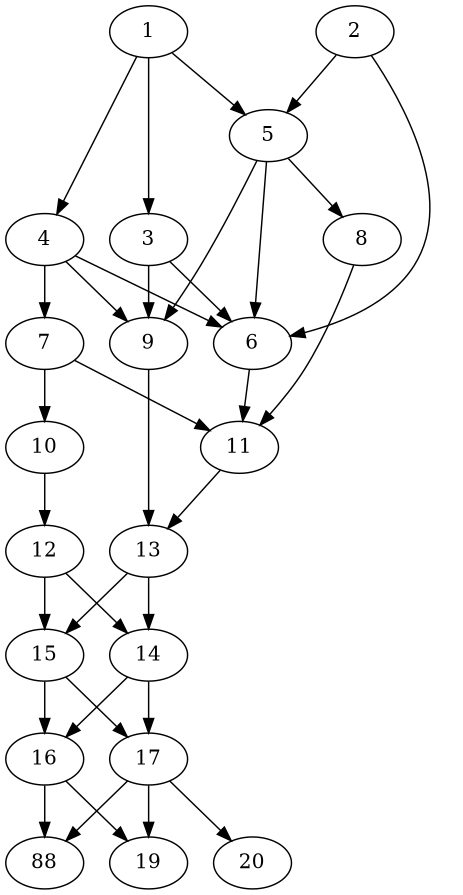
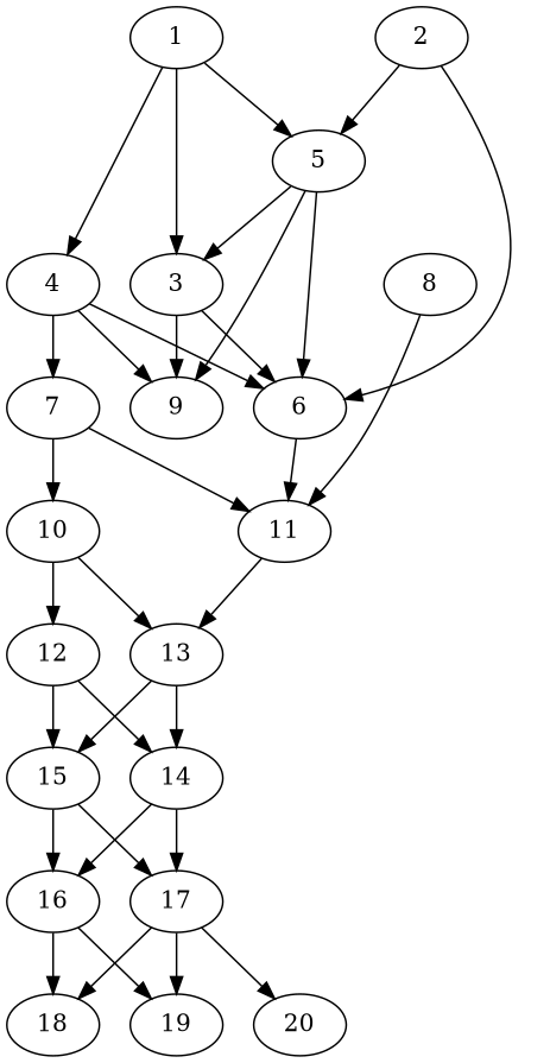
  digraph {
    node [alpha=0.14]
    1 [expect_size=15450112]
    3 [alpha=0.00 expect_size=52046848]
    4 [alpha=0.11 expect_size=30482432]
    5 [alpha=0.20 expect_size=6025216]
    6 [alpha=0.12 expect_size=13886464]
    9 [alpha=0.08 expect_size=19546112]
    7 [alpha=0.20 expect_size=39708672]
    8 [alpha=0.03 expect_size=33101824]
    11 [alpha=0.18 expect_size=8262656]
    10 [alpha=0.18 expect_size=31174656]
    2 [alpha=0.06 expect_size=11255808]
    13 [expect_size=7462912]
    12 [alpha=0.10 expect_size=41226240]
    14 [alpha=0.16 expect_size=8062976]
    15 [alpha=0.09 expect_size=33695744]
    16 [expect_size=33272832]
    17 [alpha=0.08 expect_size=14575616]
-   18 [alpha=0.09 expect_size=14282752 label=88]
+   18 [alpha=0.09 expect_size=14282752]
    19 [alpha=0.11 expect_size=22097920]
    20 [alpha=0.19 expect_size=40741888]
    1 -> 3
    1 -> 4
    1 -> 5
    3 -> 6
    3 -> 9
    4 -> 6
    4 -> 9
    4 -> 7
    5 -> 6
    5 -> 9
-   5 -> 8
+   5 -> 3
    6 -> 11
    7 -> 11
    7 -> 10
    8 -> 11
    11 -> 13
-   9 -> 13
+   10 -> 13
    10 -> 12
    2 -> 5
    2 -> 6
    13 -> 14
    13 -> 15
    12 -> 14
    12 -> 15
    14 -> 16
    14 -> 17
    15 -> 16
    15 -> 17
    16 -> 18
    16 -> 19
    17 -> 18
    17 -> 19
    17 -> 20
  }
